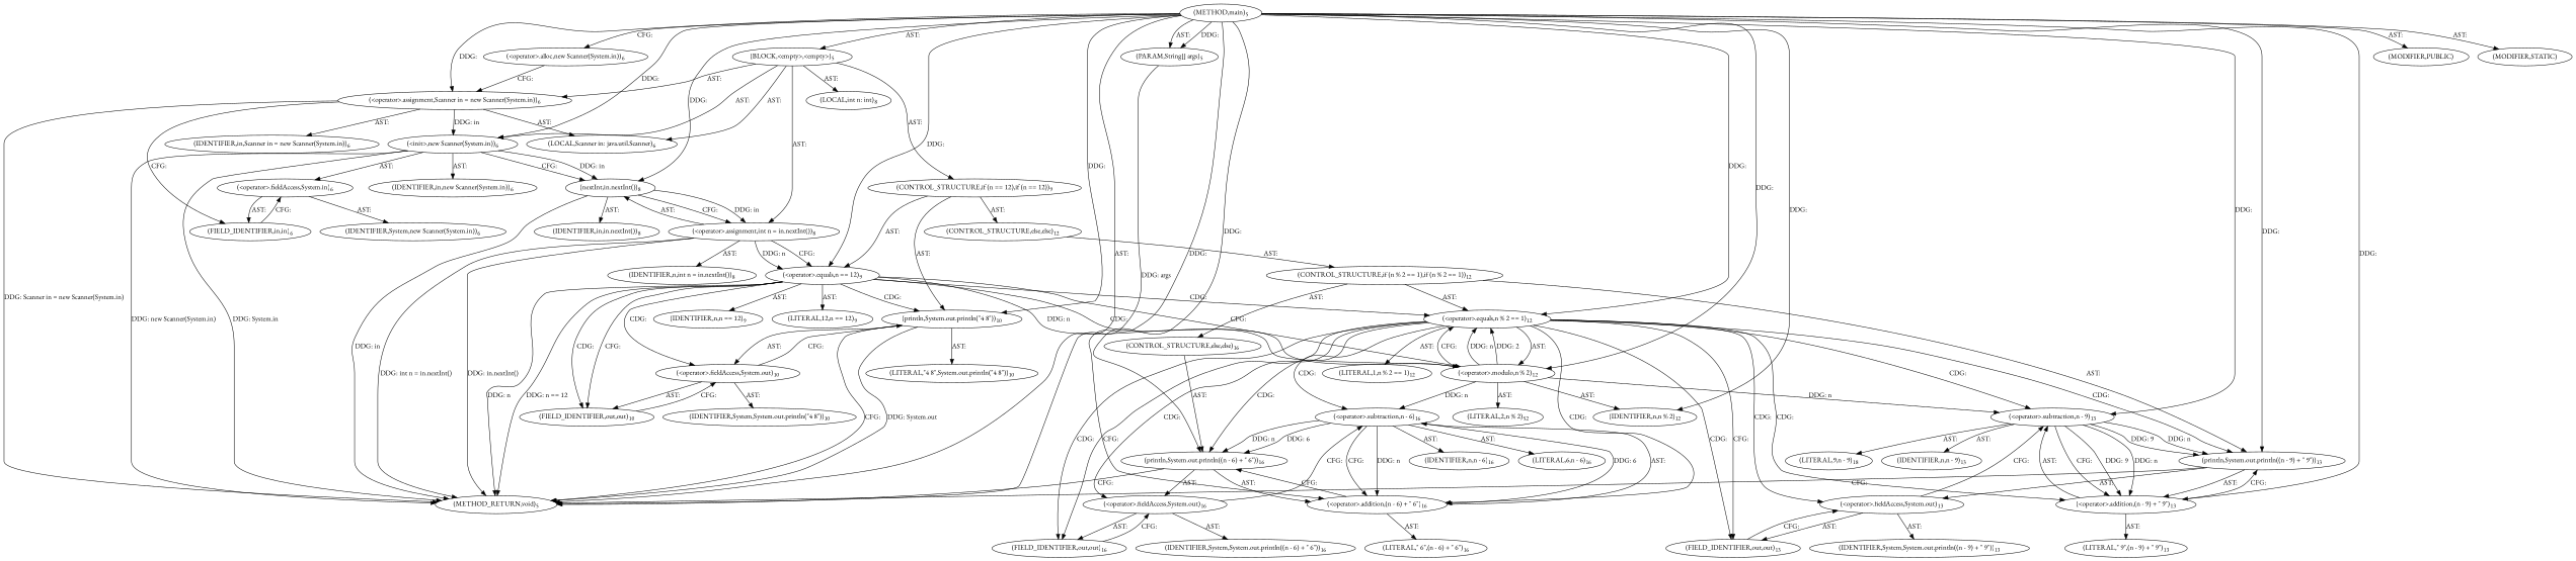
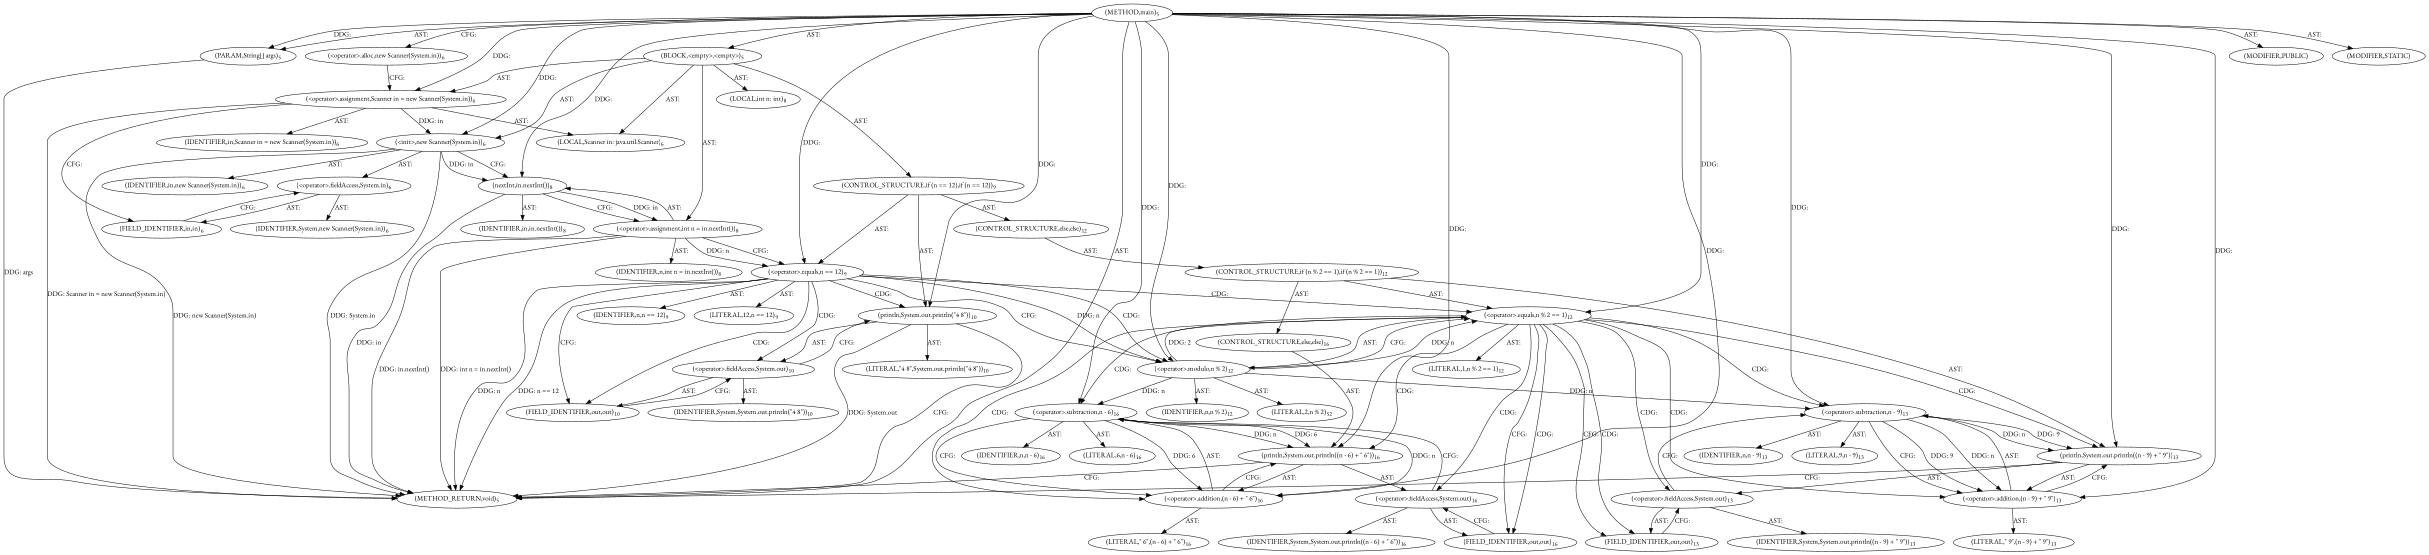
  digraph {
    fontname="EB Garamond"
    node [fontname="EB Garamond"]
    edge [fontname="EB Garamond"]
    n1 [label=<(METHOD,main)<SUB>5</SUB>>]
    n2 [label=<(PARAM,String[] args)<SUB>5</SUB>>]
    n3 [label=<(BLOCK,&lt;empty&gt;,&lt;empty&gt;)<SUB>5</SUB>>]
    n4 [label=<(&lt;operator&gt;.assignment,Scanner in = new Scanner(System.in))<SUB>6</SUB>>]
    n5 [label=<(&lt;operator&gt;.alloc,new Scanner(System.in))<SUB>6</SUB>>]
    n6 [label=<(&lt;init&gt;,new Scanner(System.in))<SUB>6</SUB>>]
    n7 [label=<(nextInt,in.nextInt())<SUB>8</SUB>>]
    n8 [label=<(&lt;operator&gt;.equals,n == 12)<SUB>9</SUB>>]
    n9 [label=<(println,System.out.println(&quot;4 8&quot;))<SUB>10</SUB>>]
    n10 [label=<(&lt;operator&gt;.equals,n % 2 == 1)<SUB>12</SUB>>]
    n11 [label=<(&lt;operator&gt;.modulo,n % 2)<SUB>12</SUB>>]
    n12 [label=<(println,System.out.println((n - 9) + &quot; 9&quot;))<SUB>13</SUB>>]
    n13 [label=<(&lt;operator&gt;.addition,(n - 9) + &quot; 9&quot;)<SUB>13</SUB>>]
    n14 [label=<(&lt;operator&gt;.subtraction,n - 9)<SUB>13</SUB>>]
    n15 [label=<(println,System.out.println((n - 6) + &quot; 6&quot;))<SUB>16</SUB>>]
    n16 [label=<(&lt;operator&gt;.addition,(n - 6) + &quot; 6&quot;)<SUB>16</SUB>>]
    n17 [label=<(&lt;operator&gt;.subtraction,n - 6)<SUB>16</SUB>>]
    n18 [label=<(MODIFIER,PUBLIC)>]
    n19 [label=<(MODIFIER,STATIC)>]
    n20 [label=<(METHOD_RETURN,void)<SUB>5</SUB>>]
    n21 [label=<(LOCAL,Scanner in: java.util.Scanner)<SUB>6</SUB>>]
    n22 [label=<(LOCAL,int n: int)<SUB>8</SUB>>]
    n23 [label=<(&lt;operator&gt;.assignment,int n = in.nextInt())<SUB>8</SUB>>]
    n24 [label=<(CONTROL_STRUCTURE,if (n == 12),if (n == 12))<SUB>9</SUB>>]
    n25 [label=<(IDENTIFIER,in,Scanner in = new Scanner(System.in))<SUB>6</SUB>>]
    n26 [label=<(FIELD_IDENTIFIER,in,in)<SUB>6</SUB>>]
    n27 [label=<(IDENTIFIER,in,new Scanner(System.in))<SUB>6</SUB>>]
    n28 [label=<(&lt;operator&gt;.fieldAccess,System.in)<SUB>6</SUB>>]
    n29 [label=<(IDENTIFIER,in,in.nextInt())<SUB>8</SUB>>]
    n30 [label=<(IDENTIFIER,n,n == 12)<SUB>9</SUB>>]
    n31 [label=<(LITERAL,12,n == 12)<SUB>9</SUB>>]
    n32 [label=<(&lt;operator&gt;.fieldAccess,System.out)<SUB>10</SUB>>]
    n33 [label=<(FIELD_IDENTIFIER,out,out)<SUB>10</SUB>>]
    n34 [label=<(LITERAL,&quot;4 8&quot;,System.out.println(&quot;4 8&quot;))<SUB>10</SUB>>]
    n35 [label=<(LITERAL,1,n % 2 == 1)<SUB>12</SUB>>]
    n36 [label=<(&lt;operator&gt;.fieldAccess,System.out)<SUB>13</SUB>>]
    n37 [label=<(FIELD_IDENTIFIER,out,out)<SUB>13</SUB>>]
    n38 [label=<(&lt;operator&gt;.fieldAccess,System.out)<SUB>16</SUB>>]
    n39 [label=<(FIELD_IDENTIFIER,out,out)<SUB>16</SUB>>]
    n40 [label=<(IDENTIFIER,n,n % 2)<SUB>12</SUB>>]
    n41 [label=<(LITERAL,2,n % 2)<SUB>52</SUB>>]
    n42 [label=<(LITERAL,&quot; 9&quot;,(n - 9) + &quot; 9&quot;)<SUB>13</SUB>>]
    n43 [label=<(IDENTIFIER,n,n - 9)<SUB>13</SUB>>]
-   n44 [label=<(LITERAL,9,n - 9)<SUB>18</SUB>>]
+   n44 [label=<(LITERAL,9,n - 9)<SUB>13</SUB>>]
    n45 [label=<(LITERAL,&quot; 6&quot;,(n - 6) + &quot; 6&quot;)<SUB>16</SUB>>]
    n46 [label=<(IDENTIFIER,n,n - 6)<SUB>16</SUB>>]
    n47 [label=<(LITERAL,6,n - 6)<SUB>16</SUB>>]
    n48 [label=<(IDENTIFIER,n,int n = in.nextInt())<SUB>8</SUB>>]
    n49 [label=<(CONTROL_STRUCTURE,else,else)<SUB>12</SUB>>]
    n50 [label=<(IDENTIFIER,System,new Scanner(System.in))<SUB>6</SUB>>]
    n51 [label=<(CONTROL_STRUCTURE,if (n % 2 == 1),if (n % 2 == 1))<SUB>12</SUB>>]
    n52 [label=<(IDENTIFIER,System,System.out.println(&quot;4 8&quot;))<SUB>10</SUB>>]
    n53 [label=<(CONTROL_STRUCTURE,else,else)<SUB>16</SUB>>]
    n54 [label=<(IDENTIFIER,System,System.out.println((n - 9) + &quot; 9&quot;))<SUB>13</SUB>>]
    n55 [label=<(IDENTIFIER,System,System.out.println((n - 6) + &quot; 6&quot;))<SUB>16</SUB>>]
    n1 -> n2 [label="AST: "]
    n1 -> n2 [label="DDG: "]
    n1 -> n3 [label="AST: "]
    n1 -> n4 [label="DDG: "]
    n1 -> n5 [label="CFG: "]
    n1 -> n6 [label="DDG: "]
    n1 -> n7 [label="DDG: "]
    n1 -> n8 [label="DDG: "]
    n1 -> n9 [label="DDG: "]
    n1 -> n10 [label="DDG: "]
    n1 -> n11 [label="DDG: "]
    n1 -> n12 [label="DDG: "]
    n1 -> n13 [label="DDG: "]
    n1 -> n14 [label="DDG: "]
    n1 -> n15 [label="DDG: "]
    n1 -> n16 [label="DDG: "]
-   n1 -> n40 [label="DDG: "]
+   n1 -> n17 [label="DDG: "]
    n1 -> n18 [label="AST: "]
    n1 -> n19 [label="AST: "]
    n1 -> n20 [label="AST: "]
    n2 -> n20 [label="DDG: args"]
    n3 -> n4 [label="AST: "]
    n3 -> n6 [label="AST: "]
    n3 -> n21 [label="AST: "]
    n3 -> n22 [label="AST: "]
    n3 -> n23 [label="AST: "]
    n3 -> n24 [label="AST: "]
    n4 -> n6 [label="DDG: in"]
    n4 -> n20 [label="DDG: Scanner in = new Scanner(System.in)"]
    n4 -> n21 [label="AST: "]
    n4 -> n25 [label="AST: "]
    n4 -> n26 [label="CFG: "]
    n5 -> n4 [label="CFG: "]
    n6 -> n7 [label="CFG: "]
    n6 -> n7 [label="DDG: in"]
    n6 -> n20 [label="DDG: System.in"]
    n6 -> n20 [label="DDG: new Scanner(System.in)"]
    n6 -> n27 [label="AST: "]
    n6 -> n28 [label="AST: "]
    n7 -> n20 [label="DDG: in"]
    n7 -> n23 [label="CFG: "]
    n7 -> n23 [label="DDG: in"]
    n7 -> n29 [label="AST: "]
    n8 -> n9 [label="CDG: "]
    n8 -> n10 [label="CDG: "]
    n8 -> n11 [label="CFG: "]
    n8 -> n11 [label="DDG: n"]
    n8 -> n11 [label="CDG: "]
    n8 -> n20 [label="DDG: n"]
    n8 -> n20 [label="DDG: n == 12"]
    n8 -> n30 [label="AST: "]
    n8 -> n31 [label="AST: "]
    n8 -> n32 [label="CDG: "]
    n8 -> n33 [label="CFG: "]
    n8 -> n33 [label="CDG: "]
    n9 -> n20 [label="CFG: "]
    n9 -> n20 [label="DDG: System.out"]
    n9 -> n32 [label="AST: "]
    n9 -> n34 [label="AST: "]
    n10 -> n11 [label="AST: "]
    n10 -> n12 [label="CDG: "]
    n10 -> n13 [label="CDG: "]
    n10 -> n14 [label="CDG: "]
    n10 -> n15 [label="CDG: "]
    n10 -> n16 [label="CDG: "]
    n10 -> n17 [label="CDG: "]
    n10 -> n35 [label="AST: "]
    n10 -> n36 [label="CDG: "]
    n10 -> n37 [label="CFG: "]
    n10 -> n37 [label="CDG: "]
    n10 -> n38 [label="CDG: "]
    n10 -> n39 [label="CFG: "]
    n10 -> n39 [label="CDG: "]
    n11 -> n10 [label="CFG: "]
    n11 -> n10 [label="DDG: n"]
    n11 -> n10 [label="DDG: 2"]
    n11 -> n14 [label="DDG: n"]
    n11 -> n17 [label="DDG: n"]
    n11 -> n40 [label="AST: "]
    n11 -> n41 [label="AST: "]
    n12 -> n13 [label="AST: "]
    n12 -> n20 [label="CFG: "]
    n12 -> n36 [label="AST: "]
    n13 -> n12 [label="CFG: "]
    n13 -> n14 [label="AST: "]
    n13 -> n42 [label="AST: "]
    n14 -> n12 [label="DDG: n"]
    n14 -> n12 [label="DDG: 9"]
    n14 -> n13 [label="CFG: "]
    n14 -> n13 [label="DDG: n"]
    n14 -> n13 [label="DDG: 9"]
    n14 -> n43 [label="AST: "]
    n14 -> n44 [label="AST: "]
    n15 -> n16 [label="AST: "]
    n15 -> n20 [label="CFG: "]
    n15 -> n38 [label="AST: "]
    n16 -> n15 [label="CFG: "]
    n16 -> n17 [label="AST: "]
    n16 -> n45 [label="AST: "]
    n17 -> n15 [label="DDG: n"]
    n17 -> n15 [label="DDG: 6"]
    n17 -> n16 [label="CFG: "]
    n17 -> n16 [label="DDG: n"]
    n17 -> n16 [label="DDG: 6"]
    n17 -> n46 [label="AST: "]
    n17 -> n47 [label="AST: "]
    n23 -> n7 [label="AST: "]
    n23 -> n8 [label="CFG: "]
    n23 -> n8 [label="DDG: n"]
    n23 -> n20 [label="DDG: in.nextInt()"]
    n23 -> n20 [label="DDG: int n = in.nextInt()"]
    n23 -> n48 [label="AST: "]
    n24 -> n8 [label="AST: "]
    n24 -> n9 [label="AST: "]
    n24 -> n49 [label="AST: "]
    n26 -> n28 [label="CFG: "]
    n28 -> n26 [label="AST: "]
    n28 -> n50 [label="AST: "]
    n32 -> n9 [label="CFG: "]
    n32 -> n33 [label="AST: "]
    n32 -> n52 [label="AST: "]
    n33 -> n32 [label="CFG: "]
    n36 -> n14 [label="CFG: "]
    n36 -> n37 [label="AST: "]
    n36 -> n54 [label="AST: "]
    n37 -> n36 [label="CFG: "]
    n38 -> n17 [label="CFG: "]
    n38 -> n39 [label="AST: "]
    n38 -> n55 [label="AST: "]
    n39 -> n38 [label="CFG: "]
    n49 -> n51 [label="AST: "]
    n51 -> n10 [label="AST: "]
    n51 -> n12 [label="AST: "]
    n51 -> n53 [label="AST: "]
    n53 -> n15 [label="AST: "]
  }
